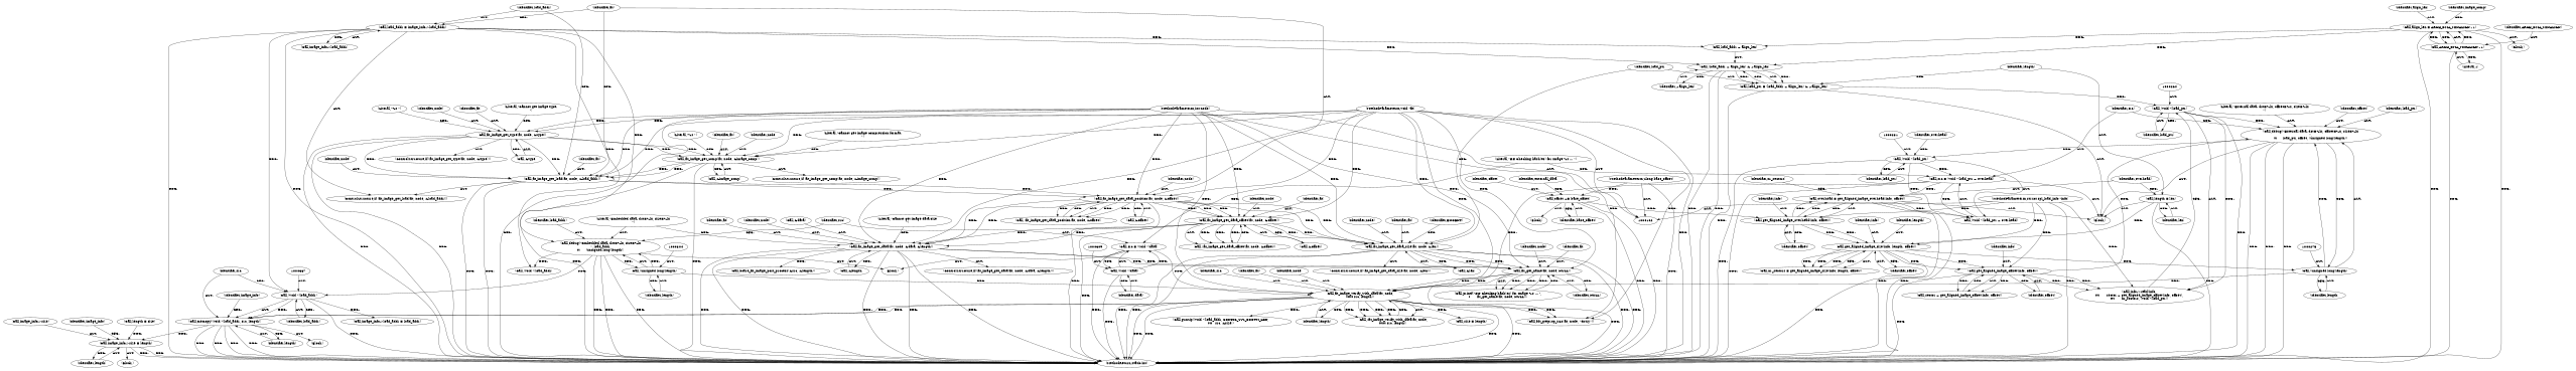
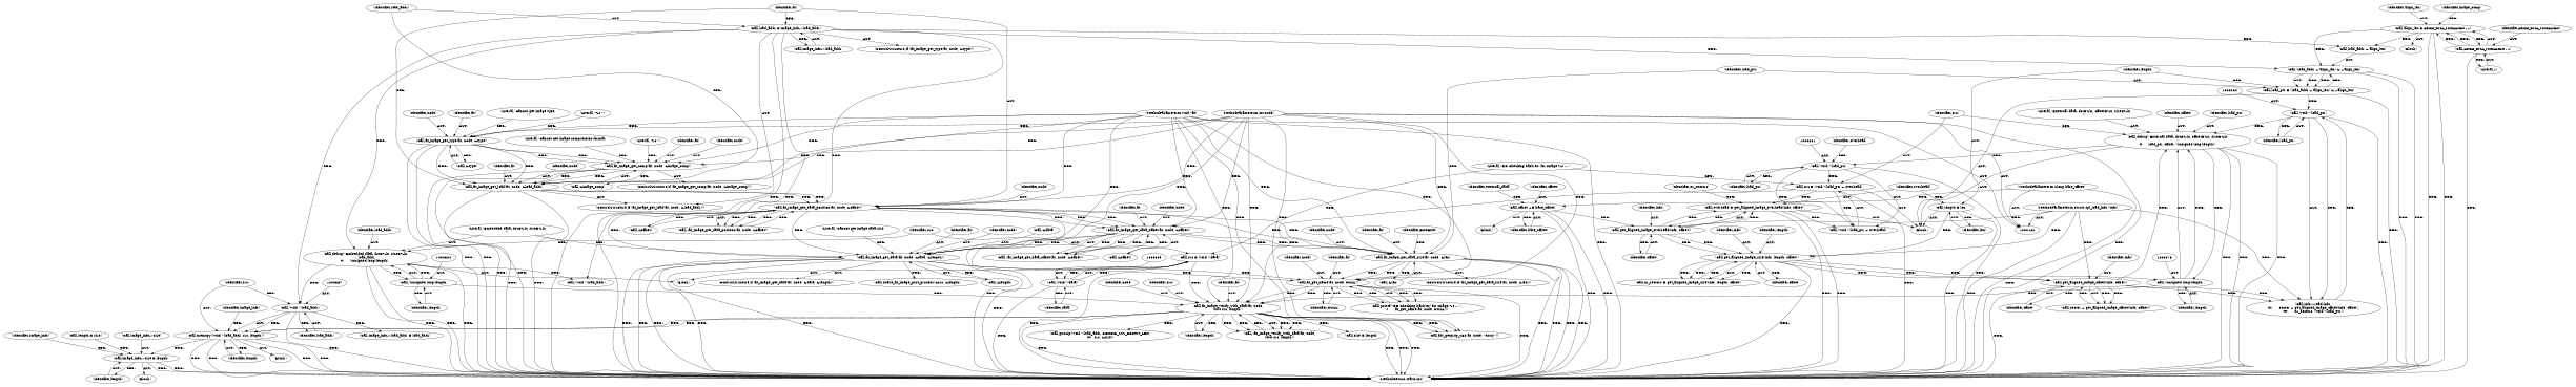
  digraph {
    n1 [label="(Call,memcpy((void *)load_addr, src, length))"]
    n2 [label="(Call,image_info->size = length)"]
    n3 [label="(Identifier,length)"]
    n4 [label="(MethodReturn,static int)"]
    n5 [label="(Block,)"]
    n6 [label="(Identifier,length)"]
    n7 [label="(Block,)"]
    n8 [label="(Call,(void *)load_addr)"]
    n9 [label="(Call,image_info->load_addr = load_addr)"]
    n10 [label="(Identifier,load_addr)"]
    n11 [label="(Call,debug(\"Embedded data: dst=%lx, size=%lx\n\", load_addr,\n\t\t      (unsigned long)length))"]
    n12 [label="(Call,(unsigned long)length)"]
    n13 [label="(Block,)"]
    n14 [label="(Call,(void *)load_addr)"]
    n15 [label="(Call,fit_image_verify_with_data(fit, node,\n\t\t\t\t\t src, length))"]
    n16 [label="(Identifier,length)"]
    n17 [label="(Call,load_addr = image_info->load_addr)"]
    n18 [label="(Call,(load_addr + align_len) & ~align_len)"]
    n19 [label="(Call,load_addr + align_len)"]
    n20 [label="(Call,image_info->load_addr)"]
    n21 [label="(ControlStructure,if (fit_image_get_load(fit, node, &load_addr)))"]
    n22 [label="(Call,load_ptr = (load_addr + align_len) & ~align_len)"]
-   n23 [label="(Identifier,~align_len)"]
    n24 [label="(Call,fdt_getprop_u32(fit, node, \"entry\"))"]
    n25 [label="(Call,gunzip((void *)load_addr, CONFIG_SYS_BOOTM_LEN,\n\t\t\t   src, &size))"]
    n26 [label="(Identifier,length)"]
    n27 [label="(Call,!fit_image_verify_with_data(fit, node,\n\t\t\t\t\t src, length))"]
    n28 [label="(Call,size = length)"]
    n29 [label="(Call,fit_get_name(fit, node, NULL))"]
    n30 [label="(Call,printf(\"## Checking hash(es) for Image %s ... \",\n\t       fit_get_name(fit, node, NULL)))"]
    n31 [label="(Identifier,NULL)"]
    n32 [label="(Call,fit_image_get_data_size(fit, node, &len))"]
    n33 [label="(Call,&len)"]
    n34 [label="(ControlStructure,if (fit_image_get_data_size(fit, node, &len)))"]
    n35 [label="(Call,fit_image_get_data_offset(fit, node, &offset))"]
    n36 [label="(Call,fit_image_get_data(fit, node, &data, &length))"]
    n37 [label="(Call,&offset)"]
    n38 [label="(Call,!fit_image_get_data_offset(fit, node, &offset))"]
    n39 [label="(ControlStructure,if (fit_image_get_data(fit, node, &data, &length)))"]
    n40 [label="(Call,board_fit_image_post_process(&src, &length))"]
    n41 [label="(Call,&length)"]
    n42 [label="(Call,fit_image_get_data_position(fit, node, &offset))"]
    n43 [label="(Call,&offset)"]
    n44 [label="(Call,!fit_image_get_data_position(fit, node, &offset))"]
    n45 [label="(Call,fit_image_get_load(fit, node, &load_addr))"]
    n46 [label="(Call,fit_image_get_comp(fit, node, &image_comp))"]
    n47 [label="(Call,&image_comp)"]
    n48 [label="(ControlStructure,if (fit_image_get_comp(fit, node, &image_comp)))"]
    n49 [label="(Call,fit_image_get_type(fit, node, &type))"]
    n50 [label="(ControlStructure,if (fit_image_get_type(fit, node, &type)))"]
    n51 [label="(Call,&type)"]
    n52 [label="(MethodParameterIn,void *fit)"]
    1000102
    n54 [label="(MethodParameterIn,int node)"]
    n55 [label="(Call,src = (void *)data)"]
    n56 [label="(Call,(void *)data)"]
    n57 [label="(Identifier,data)"]
    n58 [label="(Call,src = (void *)load_ptr + overhead)"]
    n59 [label="(Call,(void *)load_ptr + overhead)"]
    n60 [label="(Block,)"]
    n61 [label="(Call,overhead = get_aligned_image_overhead(info, offset))"]
    n62 [label="(Call,(void *)load_ptr)"]
    n63 [label="(Identifier,load_ptr)"]
    n64 [label="(Call,debug(\"External data: dst=%lx, offset=%x, size=%lx\n\",\n\t\t      load_ptr, offset, (unsigned long)length))"]
    n65 [label="(Call,(unsigned long)length)"]
    n66 [label="(Identifier,length)"]
    n67 [label="(Call,(void *)load_ptr)"]
    n68 [label="(Call,info->read(info,\n\t\t\t       sector + get_aligned_image_offset(info, offset),\n\t\t\t       nr_sectors, (void *)load_ptr))"]
    n69 [label="(Identifier,load_ptr)"]
    n70 [label="(Call,align_len = ARCH_DMA_MINALIGN - 1)"]
    n71 [label="(Call,ARCH_DMA_MINALIGN - 1)"]
    n72 [label="(Block,)"]
    n73 [label="(Literal,1)"]
    n74 [label="(Call,get_aligned_image_offset(info, offset))"]
    n75 [label="(Call,sector + get_aligned_image_offset(info, offset))"]
    n76 [label="(Identifier,offset)"]
    n77 [label="(Call,get_aligned_image_size(info, length, offset))"]
    n78 [label="(Call,nr_sectors = get_aligned_image_size(info, length, offset))"]
    n79 [label="(Identifier,offset)"]
    n80 [label="(Call,get_aligned_image_overhead(info, offset))"]
    n81 [label="(Identifier,offset)"]
    n82 [label="(MethodParameterIn,struct spl_load_info *info)"]
    n83 [label="(Call,offset += base_offset)"]
    n84 [label="(Identifier,base_offset)"]
    n85 [label="(Block,)"]
    n86 [label="(MethodParameterIn,ulong base_offset)"]
    n87 [label="(Call,length = len)"]
    n88 [label="(Identifier,len)"]
    n89 [label="(Identifier,fit)"]
    n90 [label="(Literal,\"Cannot get image data/size\n\")"]
    n91 [label="(Identifier,image_info)"]
    n92 [label="(Identifier,node)"]
    n93 [label="(Identifier,overhead)"]
    n94 [label="(Identifier,node)"]
    n95 [label="(Identifier,node)"]
    n96 [label="(Identifier,fit)"]
    n97 [label="(Identifier,src)"]
    n98 [label="(Identifier,src)"]
    n99 [label="(Identifier,info)"]
    n100 [label="(Identifier,offset)"]
    n101 [label="(Identifier,external_data)"]
    n102 [label="(Call,length = size)"]
    n103 [label="(Literal,\"Embedded data: dst=%lx, size=%lx\n\")"]
    n104 [label="(Identifier,load_addr)"]
    n105 [label="(Literal,\"%s \")"]
    n106 [label="(Identifier,fit)"]
    n107 [label="(Identifier,node)"]
    n108 [label="(Identifier,fit)"]
    n109 [label="(Call,image_info->size)"]
    n110 [label="(Literal,\"Cannot get image compression format.\n\")"]
    n111 [label="(Literal,\"%s \")"]
    n112 [label="(Identifier,node)"]
    n113 [label="(Identifier,fit)"]
    n114 [label="(Identifier,image_comp)"]
    n115 [label="(Identifier,fit)"]
    n116 [label="(Identifier,offset)"]
    n117 [label="(Identifier,length)"]
    n118 [label="(Identifier,src)"]
    n119 [label="(Identifier,load_ptr)"]
    n120 [label="(Identifier,fit)"]
    n121 [label="(Identifier,node)"]
    n122 [label="(Literal,\"External data: dst=%lx, offset=%x, size=%lx\n\")"]
    n123 [label="(Identifier,length)"]
    n124 [label="(Identifier,load_ptr)"]
    n125 [label="(Identifier,image_info)"]
    n126 [label="(Identifier,load_addr)"]
    n127 [label="(Identifier,info)"]
    n128 [label="(Identifier,overhead)"]
    n129 [label="(Literal,\"## Checking hash(es) for Image %s ... \")"]
    n130 [label="(Identifier,nr_sectors)"]
    n131 [label="(Identifier,fit)"]
    n132 [label="(Identifier,info)"]
    n133 [label="(Identifier,fit)"]
    n134 [label="(Identifier,node)"]
    n135 [label="(Identifier,ENOENT)"]
    n136 [label="(Identifier,node)"]
    n137 [label="(Call,&data)"]
    n138 [label="(Identifier,node)"]
    n139 [label="(Literal,\"Cannot get image type.\n\")"]
    n140 [label="(Identifier,align_len)"]
    n141 [label="(Identifier,src)"]
    n142 [label="(Identifier,ARCH_DMA_MINALIGN)"]
    1000367
    1000304
    1000309
    1000281
    1000264
    1000275
    n1 -> n2 [label="DDG: "]
    n1 -> n3 [label="CFG: "]
    n1 -> n4 [label="DDG: "]
    n1 -> n4 [label="DDG: "]
    n1 -> n4 [label="DDG: "]
    n1 -> n4 [label="DDG: "]
    n1 -> n5 [label="AST: "]
    n2 -> n4 [label="DDG: "]
    n2 -> n4 [label="DDG: "]
    n2 -> n6 [label="CFG: "]
    n2 -> n7 [label="AST: "]
    n3 -> n1 [label="AST: "]
    n6 -> n2 [label="AST: "]
    n8 -> n1 [label="AST: "]
    n8 -> n1 [label="DDG: "]
    n8 -> n4 [label="DDG: "]
    n8 -> n9 [label="DDG: "]
    n8 -> n10 [label="CFG: "]
    n10 -> n8 [label="AST: "]
    n11 -> n4 [label="DDG: "]
    n11 -> n4 [label="DDG: "]
    n11 -> n4 [label="DDG: "]
    n11 -> n8 [label="DDG: "]
    n11 -> n12 [label="CFG: "]
    n11 -> n13 [label="AST: "]
    n11 -> n14 [label="DDG: "]
    n12 -> n11 [label="AST: "]
    n12 -> n11 [label="DDG: "]
    n12 -> n15 [label="DDG: "]
    n12 -> n16 [label="CFG: "]
    n15 -> n1 [label="DDG: "]
    n15 -> n1 [label="DDG: "]
    n15 -> n4 [label="DDG: "]
    n15 -> n4 [label="DDG: "]
    n15 -> n4 [label="DDG: "]
    n15 -> n4 [label="DDG: "]
    n15 -> n24 [label="DDG: "]
    n15 -> n24 [label="DDG: "]
    n15 -> n25 [label="DDG: "]
    n15 -> n26 [label="CFG: "]
    n15 -> n27 [label="AST: "]
    n15 -> n27 [label="DDG: "]
    n15 -> n27 [label="DDG: "]
    n15 -> n27 [label="DDG: "]
    n15 -> n27 [label="DDG: "]
    n15 -> n28 [label="DDG: "]
    n16 -> n12 [label="AST: "]
    n17 -> n4 [label="DDG: "]
    n17 -> n4 [label="DDG: "]
    n17 -> n8 [label="DDG: "]
    n17 -> n11 [label="DDG: "]
    n17 -> n14 [label="DDG: "]
    n17 -> n18 [label="DDG: "]
    n17 -> n19 [label="DDG: "]
    n17 -> n20 [label="CFG: "]
    n17 -> n21 [label="AST: "]
    n18 -> n4 [label="DDG: "]
    n18 -> n4 [label="DDG: "]
    n18 -> n22 [label="AST: "]
    n18 -> n22 [label="DDG: "]
    n18 -> n22 [label="DDG: "]
-   n18 -> n23 [label="CFG: "]
    n19 -> n18 [label="AST: "]
    n20 -> n17 [label="AST: "]
    n22 -> n4 [label="DDG: "]
    n22 -> n18 [label="CFG: "]
    n22 -> n60 [label="AST: "]
    n22 -> n67 [label="DDG: "]
-   n23 -> n18 [label="AST: "]
    n26 -> n15 [label="AST: "]
    n27 -> n15 [label="CFG: "]
    n29 -> n4 [label="DDG: "]
    n29 -> n15 [label="DDG: "]
    n29 -> n15 [label="DDG: "]
    n29 -> n30 [label="AST: "]
    n29 -> n30 [label="DDG: "]
    n29 -> n30 [label="DDG: "]
    n29 -> n30 [label="DDG: "]
    n29 -> n31 [label="CFG: "]
    n30 -> n29 [label="CFG: "]
    n31 -> n29 [label="AST: "]
    n32 -> n4 [label="DDG: "]
    n32 -> n4 [label="DDG: "]
    n32 -> n4 [label="DDG: "]
    n32 -> n4 [label="DDG: "]
    n32 -> n29 [label="DDG: "]
    n32 -> n29 [label="DDG: "]
    n32 -> n33 [label="CFG: "]
    n32 -> n34 [label="AST: "]
    n33 -> n32 [label="AST: "]
    n35 -> n4 [label="DDG: "]
    n35 -> n32 [label="DDG: "]
    n35 -> n32 [label="DDG: "]
    n35 -> n36 [label="DDG: "]
    n35 -> n36 [label="DDG: "]
    n35 -> n37 [label="CFG: "]
    n35 -> n38 [label="AST: "]
    n35 -> n38 [label="DDG: "]
    n35 -> n38 [label="DDG: "]
    n35 -> n38 [label="DDG: "]
    n36 -> n4 [label="DDG: "]
    n36 -> n4 [label="DDG: "]
    n36 -> n4 [label="DDG: "]
    n36 -> n4 [label="DDG: "]
    n36 -> n4 [label="DDG: "]
    n36 -> n29 [label="DDG: "]
    n36 -> n29 [label="DDG: "]
    n36 -> n39 [label="AST: "]
    n36 -> n40 [label="DDG: "]
    n36 -> n41 [label="CFG: "]
    n37 -> n35 [label="AST: "]
    n38 -> n35 [label="CFG: "]
    n41 -> n36 [label="AST: "]
    n42 -> n4 [label="DDG: "]
    n42 -> n32 [label="DDG: "]
    n42 -> n32 [label="DDG: "]
    n42 -> n35 [label="DDG: "]
    n42 -> n35 [label="DDG: "]
    n42 -> n35 [label="DDG: "]
    n42 -> n36 [label="DDG: "]
    n42 -> n36 [label="DDG: "]
    n42 -> n43 [label="CFG: "]
    n42 -> n44 [label="AST: "]
    n42 -> n44 [label="DDG: "]
    n42 -> n44 [label="DDG: "]
    n42 -> n44 [label="DDG: "]
    n43 -> n42 [label="AST: "]
    n44 -> n42 [label="CFG: "]
    n45 -> n4 [label="DDG: "]
    n45 -> n4 [label="DDG: "]
    n45 -> n21 [label="AST: "]
    n45 -> n42 [label="DDG: "]
    n45 -> n42 [label="DDG: "]
    n46 -> n4 [label="DDG: "]
    n46 -> n4 [label="DDG: "]
    n46 -> n45 [label="DDG: "]
    n46 -> n45 [label="DDG: "]
    n46 -> n47 [label="CFG: "]
    n46 -> n48 [label="AST: "]
    n47 -> n46 [label="AST: "]
    n49 -> n4 [label="DDG: "]
    n49 -> n4 [label="DDG: "]
    n49 -> n45 [label="DDG: "]
    n49 -> n45 [label="DDG: "]
    n49 -> n46 [label="DDG: "]
    n49 -> n46 [label="DDG: "]
-   n49 -> n50 [label="AST: "]
+   n17 -> n50 [label="AST: "]
    n49 -> n51 [label="CFG: "]
    n51 -> n49 [label="AST: "]
    n52 -> n4 [label="DDG: "]
    n52 -> n15 [label="DDG: "]
    n52 -> n24 [label="DDG: "]
    n52 -> n29 [label="DDG: "]
    n52 -> n32 [label="DDG: "]
    n52 -> n35 [label="DDG: "]
    n52 -> n36 [label="DDG: "]
    n52 -> n42 [label="DDG: "]
    n52 -> n45 [label="DDG: "]
    n52 -> n46 [label="DDG: "]
    n52 -> n49 [label="DDG: "]
    n52 -> 1000102 [label="AST: "]
    n54 -> n4 [label="CFG: "]
    n54 -> n15 [label="DDG: "]
    n54 -> n24 [label="DDG: "]
    n54 -> n29 [label="DDG: "]
    n54 -> n32 [label="DDG: "]
    n54 -> n35 [label="DDG: "]
    n54 -> n36 [label="DDG: "]
    n54 -> n42 [label="DDG: "]
    n54 -> n45 [label="DDG: "]
    n54 -> n46 [label="DDG: "]
    n54 -> n49 [label="DDG: "]
    n54 -> 1000102 [label="AST: "]
    n55 -> n4 [label="DDG: "]
    n55 -> n13 [label="AST: "]
    n55 -> n15 [label="DDG: "]
    n55 -> n56 [label="CFG: "]
    n56 -> n4 [label="DDG: "]
    n56 -> n55 [label="AST: "]
    n56 -> n55 [label="DDG: "]
    n56 -> n57 [label="CFG: "]
    n57 -> n56 [label="AST: "]
    n58 -> n4 [label="DDG: "]
    n58 -> n15 [label="DDG: "]
    n58 -> n59 [label="CFG: "]
    n58 -> n60 [label="AST: "]
    n58 -> n61 [label="DDG: "]
    n59 -> n58 [label="AST: "]
    n61 -> n4 [label="DDG: "]
    n61 -> n4 [label="DDG: "]
    n61 -> n59 [label="DDG: "]
    n61 -> n60 [label="AST: "]
    n61 -> n80 [label="CFG: "]
    n62 -> n4 [label="DDG: "]
    n62 -> n58 [label="DDG: "]
    n62 -> n59 [label="AST: "]
    n62 -> n59 [label="DDG: "]
    n62 -> n63 [label="CFG: "]
    n63 -> n62 [label="AST: "]
    n64 -> n4 [label="DDG: "]
    n64 -> n4 [label="DDG: "]
    n64 -> n4 [label="DDG: "]
    n64 -> n60 [label="AST: "]
    n64 -> n62 [label="DDG: "]
    n64 -> n65 [label="CFG: "]
    n65 -> n15 [label="DDG: "]
    n65 -> n64 [label="AST: "]
    n65 -> n64 [label="DDG: "]
    n65 -> n66 [label="CFG: "]
    n66 -> n65 [label="AST: "]
    n67 -> n4 [label="DDG: "]
    n67 -> n64 [label="DDG: "]
    n67 -> n68 [label="AST: "]
    n67 -> n68 [label="DDG: "]
    n67 -> n69 [label="CFG: "]
    n68 -> n67 [label="CFG: "]
    n69 -> n67 [label="AST: "]
    n70 -> n4 [label="DDG: "]
    n70 -> n4 [label="DDG: "]
    n70 -> n18 [label="DDG: "]
    n70 -> n19 [label="DDG: "]
    n70 -> n71 [label="CFG: "]
    n70 -> n72 [label="AST: "]
    n71 -> n4 [label="DDG: "]
    n71 -> n70 [label="AST: "]
    n71 -> n70 [label="DDG: "]
    n71 -> n70 [label="DDG: "]
    n71 -> n73 [label="CFG: "]
    n73 -> n71 [label="AST: "]
    n74 -> n4 [label="DDG: "]
    n74 -> n64 [label="DDG: "]
    n74 -> n68 [label="DDG: "]
    n74 -> n68 [label="DDG: "]
    n74 -> n75 [label="AST: "]
    n74 -> n75 [label="DDG: "]
    n74 -> n75 [label="DDG: "]
    n74 -> n76 [label="CFG: "]
    n75 -> n74 [label="CFG: "]
    n76 -> n74 [label="AST: "]
    n77 -> n4 [label="DDG: "]
    n77 -> n65 [label="DDG: "]
    n77 -> n74 [label="DDG: "]
    n77 -> n74 [label="DDG: "]
    n77 -> n78 [label="AST: "]
    n77 -> n78 [label="DDG: "]
    n77 -> n78 [label="DDG: "]
    n77 -> n78 [label="DDG: "]
    n77 -> n79 [label="CFG: "]
    n78 -> n77 [label="CFG: "]
    n79 -> n77 [label="AST: "]
    n80 -> n61 [label="AST: "]
    n80 -> n61 [label="DDG: "]
    n80 -> n61 [label="DDG: "]
    n80 -> n77 [label="DDG: "]
    n80 -> n77 [label="DDG: "]
    n80 -> n81 [label="CFG: "]
    n81 -> n80 [label="AST: "]
    n82 -> n4 [label="DDG: "]
    n82 -> 1000102 [label="AST: "]
    n82 -> n68 [label="DDG: "]
    n82 -> n74 [label="DDG: "]
    n82 -> n77 [label="DDG: "]
    n82 -> n80 [label="DDG: "]
    n83 -> n4 [label="DDG: "]
    n83 -> n4 [label="DDG: "]
    n83 -> n80 [label="DDG: "]
    n83 -> n84 [label="CFG: "]
    n83 -> n85 [label="AST: "]
    n84 -> n83 [label="AST: "]
    n86 -> n4 [label="DDG: "]
    n86 -> 1000102 [label="AST: "]
    n86 -> n83 [label="DDG: "]
    n87 -> n4 [label="DDG: "]
    n87 -> n60 [label="AST: "]
    n87 -> n77 [label="DDG: "]
    n87 -> n88 [label="CFG: "]
    n88 -> n87 [label="AST: "]
    n89 -> n35 [label="AST: "]
    n90 -> n36 [label="CFG: "]
    n91 -> n2 [label="CFG: "]
    n92 -> n46 [label="AST: "]
    n93 -> n61 [label="AST: "]
    n93 -> n87 [label="CFG: "]
    n94 -> n15 [label="AST: "]
    n95 -> n32 [label="AST: "]
    n96 -> n17 [label="CFG: "]
    n96 -> n42 [label="AST: "]
    n96 -> n45 [label="CFG: "]
    n97 -> n58 [label="AST: "]
    n97 -> n64 [label="CFG: "]
    n98 -> n15 [label="AST: "]
    n99 -> n77 [label="AST: "]
    n100 -> n64 [label="AST: "]
    n101 -> n83 [label="CFG: "]
    n102 -> n2 [label="DDG: "]
    n103 -> n11 [label="AST: "]
    n103 -> n36 [label="CFG: "]
    n104 -> n17 [label="AST: "]
    n104 -> n45 [label="CFG: "]
    n105 -> n49 [label="CFG: "]
    n106 -> n36 [label="AST: "]
    n107 -> n42 [label="AST: "]
    n108 -> n29 [label="AST: "]
    n109 -> n2 [label="AST: "]
    n110 -> n46 [label="CFG: "]
    n111 -> n46 [label="CFG: "]
    n112 -> n49 [label="AST: "]
    n113 -> n32 [label="AST: "]
    n114 -> n70 [label="CFG: "]
    n115 -> n49 [label="AST: "]
    n116 -> n83 [label="AST: "]
    n117 -> n77 [label="AST: "]
    n118 -> n11 [label="CFG: "]
    n118 -> n55 [label="AST: "]
    n119 -> n64 [label="AST: "]
    n120 -> n15 [label="AST: "]
    n121 -> n29 [label="AST: "]
    n122 -> n64 [label="AST: "]
    n123 -> n22 [label="CFG: "]
    n123 -> n87 [label="AST: "]
    n124 -> n22 [label="AST: "]
    n124 -> n32 [label="CFG: "]
    n125 -> n1 [label="CFG: "]
    n126 -> n11 [label="AST: "]
    n127 -> n80 [label="AST: "]
    n128 -> n62 [label="CFG: "]
    n129 -> n55 [label="CFG: "]
    n129 -> n58 [label="CFG: "]
    n130 -> n61 [label="CFG: "]
    n131 -> n46 [label="AST: "]
    n132 -> n74 [label="AST: "]
    n133 -> n45 [label="AST: "]
    n134 -> n36 [label="AST: "]
    n135 -> n32 [label="CFG: "]
    n136 -> n45 [label="AST: "]
    n137 -> n36 [label="AST: "]
    n138 -> n35 [label="AST: "]
    n139 -> n49 [label="CFG: "]
    n140 -> n70 [label="AST: "]
    n141 -> n1 [label="AST: "]
    n141 -> n8 [label="CFG: "]
    n142 -> n71 [label="AST: "]
    1000367 -> n8 [label="AST: "]
    1000304 -> n12 [label="AST: "]
    1000309 -> n56 [label="AST: "]
    1000281 -> n62 [label="AST: "]
    1000264 -> n67 [label="AST: "]
    1000275 -> n65 [label="AST: "]
  }
